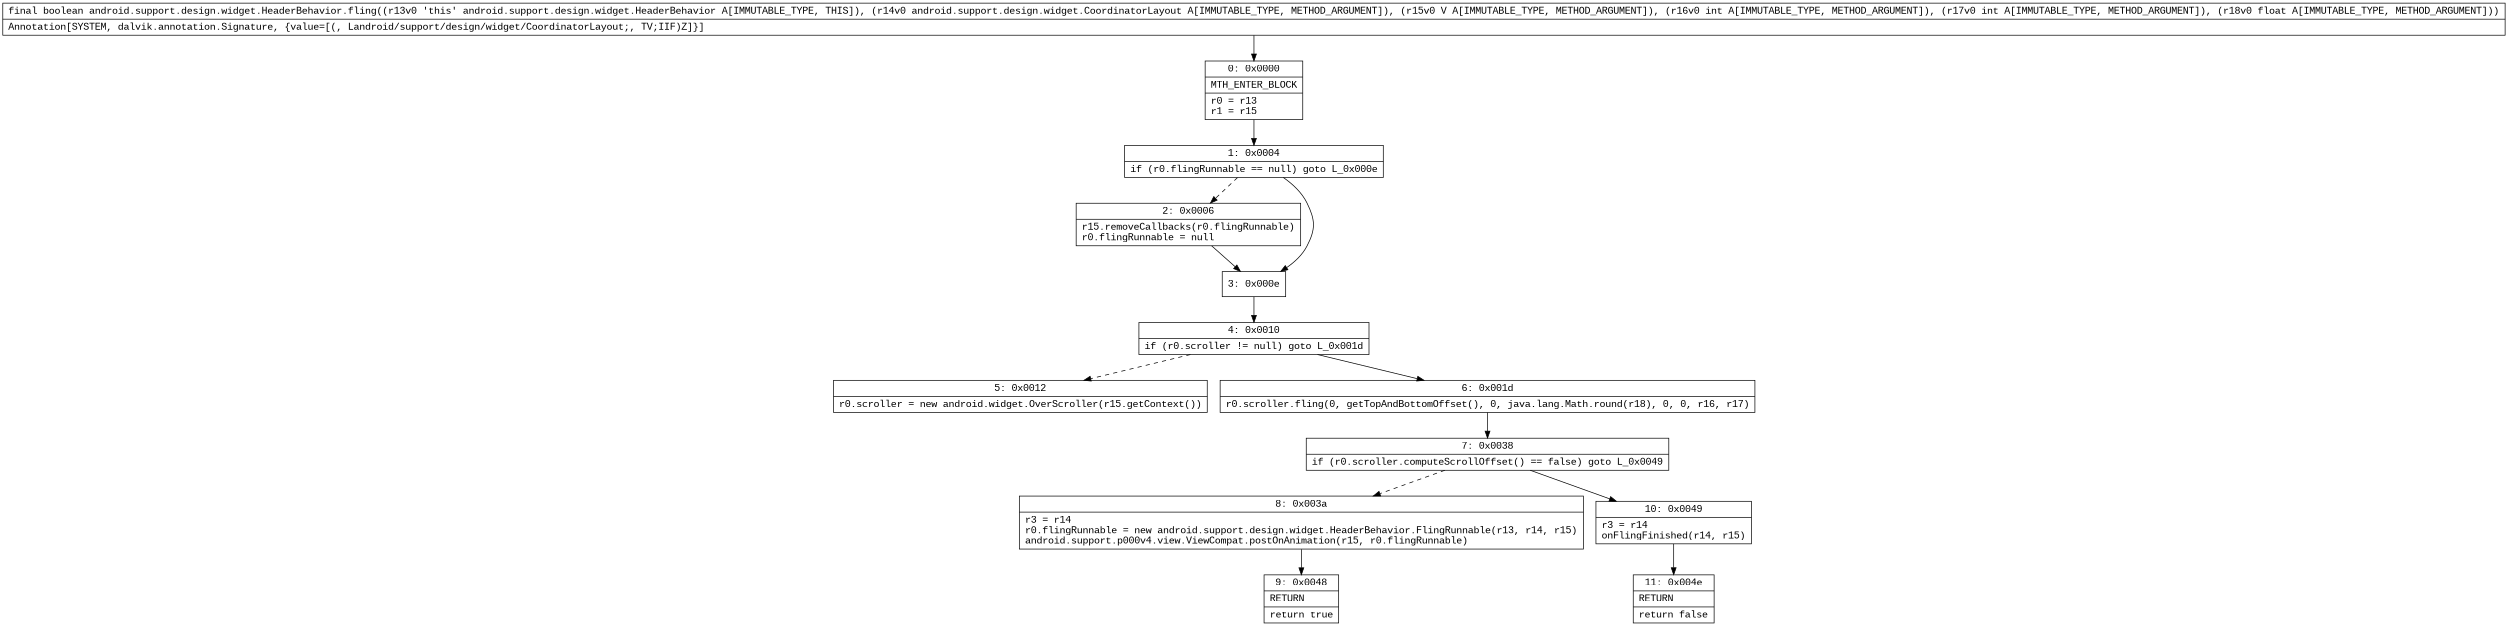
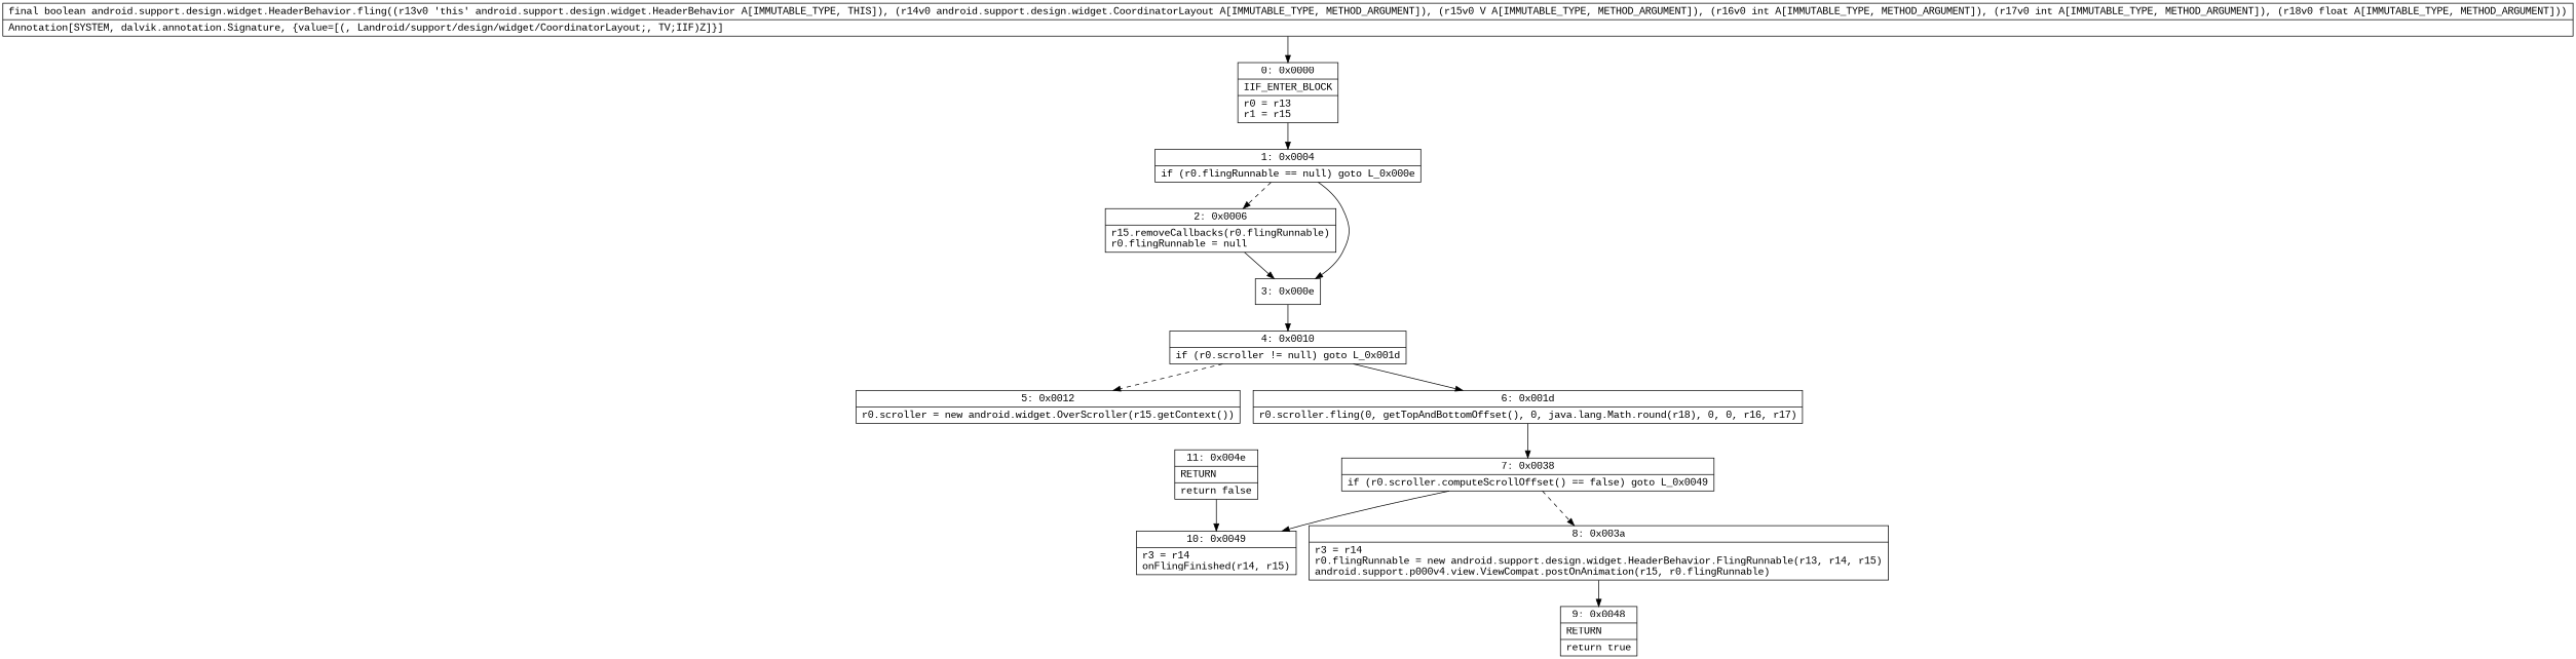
  digraph {
    fontname="Liberation Mono"
    node [fontname="Liberation Mono" shape=record]
    edge [fontname="Liberation Mono"]
-   n1 [label="{0\:\ 0x0000|MTH_ENTER_BLOCK\l|r0 = r13\lr1 = r15\l}"]
+   n1 [label="{0\:\ 0x0000|IIF_ENTER_BLOCK\l|r0 = r13\lr1 = r15\l}"]
    n2 [label="{1\:\ 0x0004|if (r0.flingRunnable == null) goto L_0x000e\l}"]
    n3 [label="{2\:\ 0x0006|r15.removeCallbacks(r0.flingRunnable)\lr0.flingRunnable = null\l}"]
    n4 [label="{3\:\ 0x000e}"]
    n5 [label="{4\:\ 0x0010|if (r0.scroller != null) goto L_0x001d\l}"]
    n6 [label="{5\:\ 0x0012|r0.scroller = new android.widget.OverScroller(r15.getContext())\l}"]
    n7 [label="{6\:\ 0x001d|r0.scroller.fling(0, getTopAndBottomOffset(), 0, java.lang.Math.round(r18), 0, 0, r16, r17)\l}"]
    n8 [label="{7\:\ 0x0038|if (r0.scroller.computeScrollOffset() == false) goto L_0x0049\l}"]
    n9 [label="{8\:\ 0x003a|r3 = r14\lr0.flingRunnable = new android.support.design.widget.HeaderBehavior.FlingRunnable(r13, r14, r15)\landroid.support.p000v4.view.ViewCompat.postOnAnimation(r15, r0.flingRunnable)\l}"]
    n10 [label="{10\:\ 0x0049|r3 = r14\lonFlingFinished(r14, r15)\l}"]
    n11 [label="{9\:\ 0x0048|RETURN\l|return true\l}"]
    n12 [label="{11\:\ 0x004e|RETURN\l|return false\l}"]
    n13 [label="{final boolean android.support.design.widget.HeaderBehavior.fling((r13v0 'this' android.support.design.widget.HeaderBehavior A[IMMUTABLE_TYPE, THIS]), (r14v0 android.support.design.widget.CoordinatorLayout A[IMMUTABLE_TYPE, METHOD_ARGUMENT]), (r15v0 V A[IMMUTABLE_TYPE, METHOD_ARGUMENT]), (r16v0 int A[IMMUTABLE_TYPE, METHOD_ARGUMENT]), (r17v0 int A[IMMUTABLE_TYPE, METHOD_ARGUMENT]), (r18v0 float A[IMMUTABLE_TYPE, METHOD_ARGUMENT]))  | Annotation[SYSTEM, dalvik.annotation.Signature, \{value=[(, Landroid\/support\/design\/widget\/CoordinatorLayout;, TV;IIF)Z]\}]\l}"]
    n1 -> n2
    n2 -> n3 [style=dashed]
    n2 -> n4
    n3 -> n4
    n4 -> n5
    n5 -> n6 [style=dashed]
    n5 -> n7
    n7 -> n8
    n8 -> n9 [style=dashed]
    n8 -> n10
    n9 -> n11
-   n10 -> n12
+   n12 -> n10
    n13 -> n1
  }
